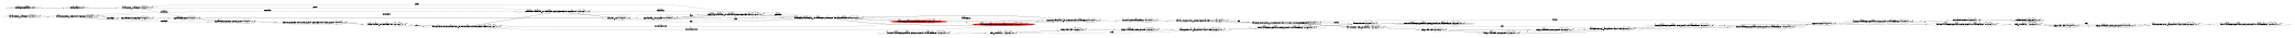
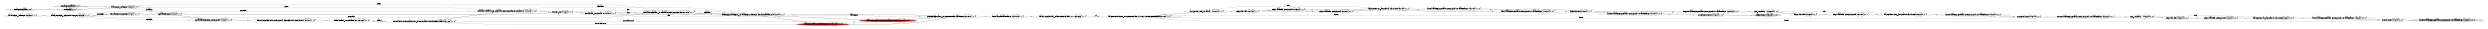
  digraph {
    rankdir=LR
    node [fillcolor=white shape=ellipse style=filled]
    edge [style=bold]
    n1 [label="ThreadPool threadPool = new TestThreadPool(\"test\")@@@10@@@['1', '1', '0']"]
    n2 [label="ResourceWatcherService resourceWatcherService = new ResourceWatcherService(Settings.EMPTY,threadPool)@@@11@@@['1', '1', '0']"]
    n3 [fillcolor=red label="databaseRegistry.initialize(resourceWatcherService,mock())@@@16@@@['1', '0', '0']"]
    n4 [fillcolor=red label="databaseRegistry.initialize(\"nodeId\",resourceWatcherService,mock())@@@16@@@['0', '1', '0']"]
    n5 [label="LocalDatabases localDatabases = new LocalDatabases(geoIpDir,geoIpConfigDir,new GeoIpCache(1000))@@@12@@@['1', '1', '0']"]
    n6 [label="config = new HashMap<>()@@@32@@@['0', '0', '1']"]
    n7 [label="config.put(\"field\",\"_field\")@@@33@@@['0', '0', '1']"]
    n8 [label="final GeoIpProcessor asn = factory.create(null,\"_tag\",null,config)@@@35@@@['0', '0', '1']"]
    n9 [label="config.put(\"database_file\",\"GeoLite2-ASN.mmdb\")@@@34@@@['0', '0', '1']"]
    n10 [label="assertNull(databaseRegistry.getDatabase(\"GeoLite2-ASN.mmdb\",true).databaseReader.get())@@@36@@@['0', '0', '1']"]
    n11 [label="Map<String,Object> config = new HashMap<>()@@@18@@@['1', '1', '1']"]
    n12 [label="config.put(\"field\",\"_field\")@@@19@@@['1', '1', '1']"]
    n13 [label="final GeoIpProcessor city = factory.create(null,\"_tag\",null,config)@@@21@@@['1', '1', '1']"]
    n14 [label="config.put(\"database_file\",\"GeoLite2-City.mmdb\")@@@20@@@['0', '0', '1']"]
    n15 [label="config.put(\"database_file\",\"GeoIP2-City.mmdb\")@@@25@@@['1', '1', '0']"]
    n16 [label="assertNull(databaseRegistry.getDatabase(\"GeoIP2-City.mmdb\",true).databaseReader.get())@@@27@@@['1', '1', '0']"]
    n17 [label="assertNull(databaseRegistry.getDatabase(\"GeoLite2-City.mmdb\",true).databaseReader.get())@@@22@@@['0', '0', '1']"]
    n18 [label="GeoIpProcessor.Factory factory = new GeoIpProcessor.Factory(databaseRegistry)@@@12@@@['1', '1', '1']"]
    n19 [label="assertNull(lazyLoader.databaseReader.get())@@@14@@@['1', '1', '1']"]
    n20 [label="assertNotNull(databaseRegistry.getDatabase(\"GeoIP2-City.mmdb\",true).databaseReader.get())@@@29@@@['1', '1', '0']"]
    n21 [label="resourceWatcherService.close()@@@30@@@['1', '1', '0']"]
    n22 [label="assertNotNull(databaseRegistry.getDatabase(\"GeoLite2-City.mmdb\",true).databaseReader.get())@@@24@@@['0', '0', '1']"]
    n23 [fillcolor=lightgray label="threadPool.shutdown()@@@31@@@['1', '1', '0']"]
    n24 [label="config = new HashMap<>()@@@25@@@['0', '0', '1']"]
    n25 [label="copyDatabaseFiles(geoIpDir)@@@7@@@['1', '1', '1']"]
    n26 [label="copyDatabaseFile(geoIpConfigDir,\"GeoLite2-City.mmdb\")@@@8@@@['1', '1', '0']"]
    n27 [label="Client client = mock()@@@8@@@['1', '1', '1']"]
    n28 [label="Files.move(geoIpConfigDir.resolve(\"GeoLite2-City.mmdb\"),geoIpConfigDir.resolve(\"GeoIP2-City.mmdb\"))@@@9@@@['1', '1', '0']"]
    n29 [label="DatabaseRegistry databaseRegistry = new DatabaseRegistry(createTempDir(),client,cache,localDatabases,null)@@@11@@@['1', '1', '1']"]
    n30 [label="GeoIpCache cache = new GeoIpCache(1000)@@@9@@@['1', '1', '1']"]
    n31 [label="Files.createDirectories(geoIpConfigDir)@@@6@@@['1', '1', '1']"]
    n32 [label="final Map<String,Object> field = Collections.singletonMap(\"_field\",\"1.1.1.1\")@@@16@@@['1', '1', '1']"]
    n33 [label="final IngestDocument document = new IngestDocument(\"index\",\"id\",\"routing\",1L,VersionType.EXTERNAL,field)@@@17@@@['1', '1', '1']"]
    n34 [fillcolor=lightgray label="testLazyLoading['0', '0', '1']" shape=diamond]
    n35 [label="final Path geoIpDir = createTempDir()@@@3@@@['1', '1', '1']"]
    n36 [label="LocalDatabases localDatabases = new LocalDatabases(geoIpDir,geoIpConfigDir,cache)@@@10@@@['0', '0', '1']"]
    n37 [fillcolor=lightgray label="testLoadingCustomDatabase['1', '0', '0']" shape=diamond]
    n38 [label="asn.execute(document)@@@37@@@['0', '0', '1']"]
    n39 [fillcolor=lightgray label="assertNotNull(databaseRegistry.getDatabase(\"GeoLite2-ASN.mmdb\",true).databaseReader.get())@@@38@@@['0', '0', '1']"]
    n40 [label="assertNull(databaseRegistry.getDatabase(\"GeoLite2-Country.mmdb\",true).databaseReader.get())@@@29@@@['0', '0', '1']"]
+   n41 [label="country.execute(document)@@@30@@@['0', '0', '1']"]
    n42 [label="assertNotNull(databaseRegistry.getDatabase(\"GeoLite2-Country.mmdb\",true).databaseReader.get())@@@31@@@['0', '0', '1']"]
    n43 [label="city.execute(document)@@@23@@@['1', '1', '1']"]
    n44 [label="final Path configDir = createTempDir()@@@4@@@['1', '1', '1']"]
    n45 [label="final Path geoIpConfigDir = configDir.resolve(\"ingest-geoip\")@@@5@@@['1', '1', '1']"]
    n46 [label="final GeoIpProcessor country = factory.create(null,\"_tag\",null,config)@@@28@@@['0', '0', '1']"]
    n47 [label="config.put(\"field\",\"_field\")@@@26@@@['0', '0', '1']"]
    n48 [label="config.put(\"database_file\",\"GeoLite2-Country.mmdb\")@@@27@@@['0', '0', '1']"]
+   n49 [fillcolor=lightgray label="testLoadingCustomDatabase['0', '1', '0']" shape=diamond]
    n1 -> n2
    n1 -> n2 [label=threadPool style=solid]
    n2 -> n3 [label=resourceWatcherService style=solid]
    n2 -> n4 [label=resourceWatcherService style=solid]
    n2 -> n5
    n3 -> n4 [label=0 style=dashed]
    n3 -> n18
    n4 -> n18
    n5 -> n27
    n5 -> n29 [label=localDatabases style=solid]
    n6 -> n7
    n6 -> n8 [label=config style=solid]
    n7 -> n9
    n8 -> n10
    n9 -> n8
    n10 -> n38
    n11 -> n12
    n11 -> n13 [label=config style=solid]
    n12 -> n14
    n12 -> n15
    n13 -> n16
    n13 -> n17
    n14 -> n13
    n15 -> n13
    n15 -> n14 [label=0 style=dashed]
    n16 -> n17 [label=0 style=dashed]
    n16 -> n43
    n17 -> n43
    n18 -> n19
    n19 -> n32
    n20 -> n21
    n20 -> n22 [label=0 style=dashed]
    n21 -> n23
    n22 -> n24
    n24 -> n46 [label=config style=solid]
    n24 -> n47
    n25 -> n26
    n25 -> n27
    n26 -> n28
    n27 -> n29 [label=client style=solid]
    n27 -> n30
    n28 -> n1
    n29 -> n3
    n29 -> n4
    n29 -> n18
    n29 -> n18 [label=databaseRegistry style=solid]
    n30 -> n29
    n30 -> n29 [label=cache style=solid]
    n30 -> n36 [label=cache style=solid]
    n30 -> n36
    n31 -> n25
    n32 -> n33 [label=field style=solid]
    n32 -> n33
    n33 -> n11
    n33 -> n38 [label=document style=solid]
+   n33 -> n41 [label=document style=solid]
    n33 -> n43 [label=document style=solid]
    n34 -> n35
    n35 -> n5 [label=geoIpDir style=solid]
    n35 -> n25 [label=localDatabases style=solid]
    n35 -> n36 [label=geoIpDir style=solid]
    n36 -> n29
    n36 -> n29 [label=localDatabases style=solid]
    n37 -> n34
    n38 -> n39
+   n40 -> n41
+   n41 -> n42
    n42 -> n6
    n43 -> n20
    n43 -> n22
    n44 -> n45
    n45 -> n5 [label=geoIpConfigDir style=solid]
    n45 -> n26 [label=geoIpConfigDir style=solid]
    n45 -> n31
    n45 -> n31 [label=geoIpConfigDir style=solid]
    n45 -> n36 [label=geoIpConfigDir style=solid]
    n46 -> n40
    n47 -> n48
    n48 -> n46
+   n49 -> n35
  }
